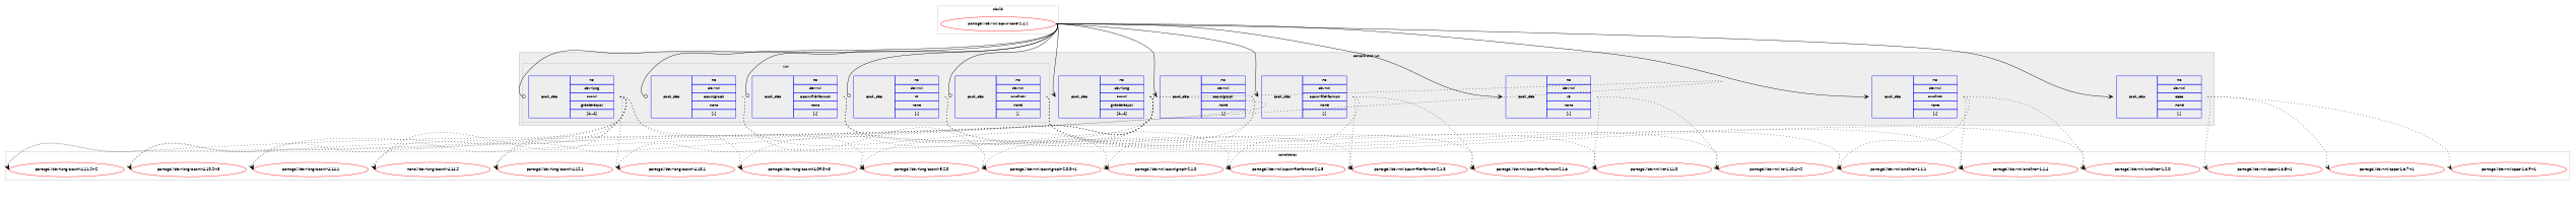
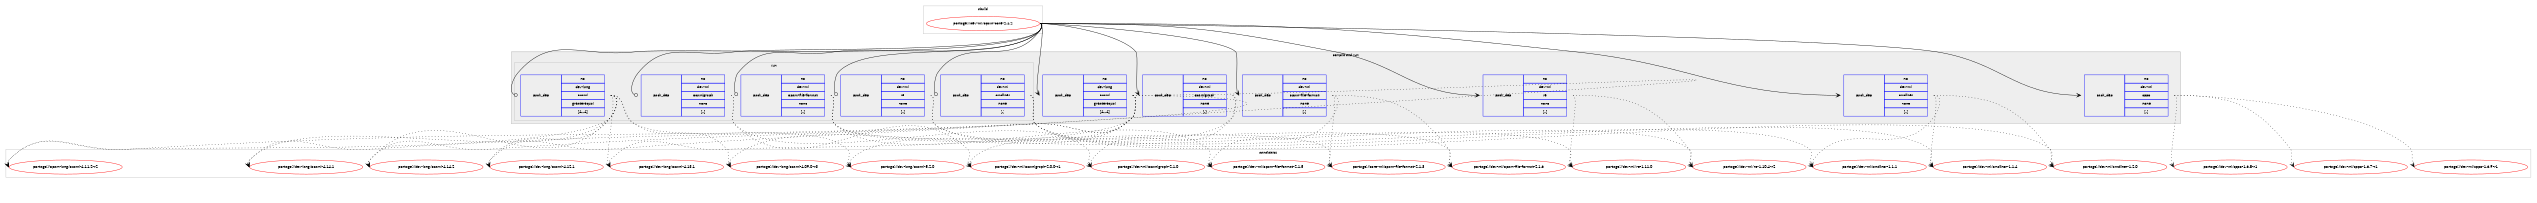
  digraph {
    compound=true
    concentrate=true
    fontname=Lato
    fontsize=10
    newrank=true
    rankdir=TB
    ranksep=1.5
    node [color=red fontname=Lato fontsize=10]
    edge [arrowhead=vee fontname=Lato headport=w style=dotted tailport=e weight=100]
    n1 [label="portage://dev-ml/opam-core-2.1.2" width=4]
    n2 [color=blue label=<<TABLE BORDER="0" CELLBORDER="1" CELLSPACING="0" CELLPADDING="4" WIDTH="220"><TR><TD ROWSPAN="6" CELLPADDING="30">pack_dep</TD></TR><TR><TD WIDTH="110">no</TD></TR><TR><TD>dev-lang</TD></TR><TR><TD>ocaml</TD></TR><TR><TD>greaterequal</TD></TR><TR><TD>[4,,,4]</TD></TR></TABLE>> shape=none]
    n3 [color=blue label=<<TABLE BORDER="0" CELLBORDER="1" CELLSPACING="0" CELLPADDING="4" WIDTH="220"><TR><TD ROWSPAN="6" CELLPADDING="30">pack_dep</TD></TR><TR><TD WIDTH="110">no</TD></TR><TR><TD>dev-ml</TD></TR><TR><TD>cmdliner</TD></TR><TR><TD>none</TD></TR><TR><TD>[,,]</TD></TR></TABLE>> shape=none]
    n4 [color=blue label=<<TABLE BORDER="0" CELLBORDER="1" CELLSPACING="0" CELLPADDING="4" WIDTH="220"><TR><TD ROWSPAN="6" CELLPADDING="30">pack_dep</TD></TR><TR><TD WIDTH="110">no</TD></TR><TR><TD>dev-ml</TD></TR><TR><TD>cppo</TD></TR><TR><TD>none</TD></TR><TR><TD>[,,]</TD></TR></TABLE>> shape=none]
    n5 [color=blue label=<<TABLE BORDER="0" CELLBORDER="1" CELLSPACING="0" CELLPADDING="4" WIDTH="220"><TR><TD ROWSPAN="6" CELLPADDING="30">pack_dep</TD></TR><TR><TD WIDTH="110">no</TD></TR><TR><TD>dev-ml</TD></TR><TR><TD>ocamlgraph</TD></TR><TR><TD>none</TD></TR><TR><TD>[,,]</TD></TR></TABLE>> shape=none]
    n6 [color=blue label=<<TABLE BORDER="0" CELLBORDER="1" CELLSPACING="0" CELLPADDING="4" WIDTH="220"><TR><TD ROWSPAN="6" CELLPADDING="30">pack_dep</TD></TR><TR><TD WIDTH="110">no</TD></TR><TR><TD>dev-ml</TD></TR><TR><TD>opam-file-format</TD></TR><TR><TD>none</TD></TR><TR><TD>[,,]</TD></TR></TABLE>> shape=none]
    n7 [color=blue label=<<TABLE BORDER="0" CELLBORDER="1" CELLSPACING="0" CELLPADDING="4" WIDTH="220"><TR><TD ROWSPAN="6" CELLPADDING="30">pack_dep</TD></TR><TR><TD WIDTH="110">no</TD></TR><TR><TD>dev-ml</TD></TR><TR><TD>re</TD></TR><TR><TD>none</TD></TR><TR><TD>[,,]</TD></TR></TABLE>> shape=none]
    n8 [color=blue label=<<TABLE BORDER="0" CELLBORDER="1" CELLSPACING="0" CELLPADDING="4" WIDTH="220"><TR><TD ROWSPAN="6" CELLPADDING="30">pack_dep</TD></TR><TR><TD WIDTH="110">no</TD></TR><TR><TD>dev-lang</TD></TR><TR><TD>ocaml</TD></TR><TR><TD>greaterequal</TD></TR><TR><TD>[4,,,4]</TD></TR></TABLE>> shape=none]
    n9 [color=blue label=<<TABLE BORDER="0" CELLBORDER="1" CELLSPACING="0" CELLPADDING="4" WIDTH="220"><TR><TD ROWSPAN="6" CELLPADDING="30">pack_dep</TD></TR><TR><TD WIDTH="110">no</TD></TR><TR><TD>dev-ml</TD></TR><TR><TD>cmdliner</TD></TR><TR><TD>none</TD></TR><TR><TD>[,,]</TD></TR></TABLE>> shape=none]
    n10 [color=blue label=<<TABLE BORDER="0" CELLBORDER="1" CELLSPACING="0" CELLPADDING="4" WIDTH="220"><TR><TD ROWSPAN="6" CELLPADDING="30">pack_dep</TD></TR><TR><TD WIDTH="110">no</TD></TR><TR><TD>dev-ml</TD></TR><TR><TD>ocamlgraph</TD></TR><TR><TD>none</TD></TR><TR><TD>[,,]</TD></TR></TABLE>> shape=none]
    n11 [color=blue label=<<TABLE BORDER="0" CELLBORDER="1" CELLSPACING="0" CELLPADDING="4" WIDTH="220"><TR><TD ROWSPAN="6" CELLPADDING="30">pack_dep</TD></TR><TR><TD WIDTH="110">no</TD></TR><TR><TD>dev-ml</TD></TR><TR><TD>opam-file-format</TD></TR><TR><TD>none</TD></TR><TR><TD>[,,]</TD></TR></TABLE>> shape=none]
    n12 [color=blue label=<<TABLE BORDER="0" CELLBORDER="1" CELLSPACING="0" CELLPADDING="4" WIDTH="220"><TR><TD ROWSPAN="6" CELLPADDING="30">pack_dep</TD></TR><TR><TD WIDTH="110">no</TD></TR><TR><TD>dev-ml</TD></TR><TR><TD>re</TD></TR><TR><TD>none</TD></TR><TR><TD>[,,]</TD></TR></TABLE>> shape=none]
    n13 [label="portage://dev-lang/ocaml-4.09.0-r3" width=4]
-   n14 [label="portage://dev-lang/ocaml-4.10.2-r3" width=4]
-   n15 [label="portage://dev-lang/ocaml-4.11.2-r2" width=4]
+   n15 [label="portage://opam-lang/ocaml-4.11.2-r2" width=4]
    n16 [label="portage://dev-lang/ocaml-4.12.1" width=4]
    n17 [label="portage://dev-lang/ocaml-4.13.1" width=4]
    n18 [label="portage://dev-lang/ocaml-4.14.1" width=4]
-   n19 [label="none://dev-lang/ocaml-4.14.2" width=4]
+   n19 [label="portage://dev-lang/ocaml-4.14.2" width=4]
    n20 [label="portage://dev-lang/ocaml-5.2.0" width=4]
    n21 [label="portage://dev-ml/cmdliner-1.1.4" width=4]
    n22 [label="portage://dev-ml/cmdliner-1.1.1" width=4]
    n23 [label="portage://dev-ml/cmdliner-1.2.0" width=4]
    n24 [label="portage://dev-ml/cppo-1.6.7-r1" width=4]
    n25 [label="portage://dev-ml/cppo-1.6.8-r1" width=4]
    n26 [label="portage://dev-ml/cppo-1.6.9-r1" width=4]
    n27 [label="portage://dev-ml/ocamlgraph-2.0.0-r1" width=4]
    n28 [label="portage://dev-ml/ocamlgraph-2.1.0" width=4]
-   n29 [label="portage://dev-ml/opam-file-format-2.1.3" width=4]
+   n29 [label="portage://core-ml/opam-file-format-2.1.3" width=4]
    n30 [label="portage://dev-ml/opam-file-format-2.1.5" width=4]
    n31 [label="portage://dev-ml/opam-file-format-2.1.6" width=4]
    n32 [label="portage://dev-ml/re-1.10.4-r2" width=4]
    n33 [label="portage://dev-ml/re-1.11.0" width=4]
    subgraph cluster_1 {
      color=gray
      label=<<i>ebuild</i>>
      rank=same
      n1
    }
    subgraph cluster_2 {
      color=gray
      label=<<i>dependencies</i>>
      subgraph cluster_3 {
        color=gray
        fillcolor="#eeeeee"
        label=<<i>compile</i>>
        style=filled
        subgraph sub_4 {
          color=gray
          fillcolor="#eeeeee"
          label=<<i>compile</i>>
          style=filled
          n2
        }
        subgraph sub_5 {
          color=gray
          fillcolor="#eeeeee"
          label=<<i>compile</i>>
          style=filled
          n3
        }
        subgraph sub_6 {
          color=gray
          fillcolor="#eeeeee"
          label=<<i>compile</i>>
          style=filled
          n4
        }
        subgraph sub_7 {
          color=gray
          fillcolor="#eeeeee"
          label=<<i>compile</i>>
          style=filled
          n5
        }
        subgraph sub_8 {
          color=gray
          fillcolor="#eeeeee"
          label=<<i>compile</i>>
          style=filled
          n6
        }
        subgraph sub_9 {
          color=gray
          fillcolor="#eeeeee"
          label=<<i>compile</i>>
          style=filled
          n7
        }
      }
      subgraph cluster_10 {
        color=gray
        fillcolor="#eeeeee"
        label=<<i>compile and run</i>>
        style=filled
      }
      subgraph cluster_11 {
        color=gray
        fillcolor="#eeeeee"
        label=<<i>run</i>>
        style=filled
        subgraph sub_12 {
          color=gray
          fillcolor="#eeeeee"
          label=<<i>run</i>>
          style=filled
          n8
        }
        subgraph sub_13 {
          color=gray
          fillcolor="#eeeeee"
          label=<<i>run</i>>
          style=filled
          n9
        }
        subgraph sub_14 {
          color=gray
          fillcolor="#eeeeee"
          label=<<i>run</i>>
          style=filled
          n10
        }
        subgraph sub_15 {
          color=gray
          fillcolor="#eeeeee"
          label=<<i>run</i>>
          style=filled
          n11
        }
        subgraph sub_16 {
          color=gray
          fillcolor="#eeeeee"
          label=<<i>run</i>>
          style=filled
          n12
        }
      }
    }
    subgraph cluster_17 {
      color=gray
      label=<<i>candidates</i>>
      rank=same
      subgraph sub_18 {
        color=black
        label=<<i>candidates</i>>
        nodesep=1
        rank=same
        n13
-       n14
        n15
        n16
        n17
        n18
        n19
        n20
      }
      subgraph sub_19 {
        color=black
        label=<<i>candidates</i>>
        nodesep=1
        rank=same
        n21
        n22
        n23
      }
      subgraph sub_20 {
        color=black
        label=<<i>candidates</i>>
        nodesep=1
        rank=same
        n24
        n25
        n26
      }
      subgraph sub_21 {
        color=black
        label=<<i>candidates</i>>
        nodesep=1
        rank=same
        n27
        n28
      }
      subgraph sub_22 {
        color=black
        label=<<i>candidates</i>>
        nodesep=1
        rank=same
        n29
        n30
        n31
      }
      subgraph sub_23 {
        color=black
        label=<<i>candidates</i>>
        nodesep=1
        rank=same
        n32
        n33
      }
      subgraph sub_24 {
        color=black
        label=<<i>candidates</i>>
        nodesep=1
        rank=same
        n13
-       n14
        n15
        n16
        n17
        n18
        n19
        n20
      }
      subgraph sub_25 {
        color=black
        label=<<i>candidates</i>>
        nodesep=1
        rank=same
        n21
        n22
        n23
      }
      subgraph sub_26 {
        color=black
        label=<<i>candidates</i>>
        nodesep=1
        rank=same
        n27
        n28
      }
      subgraph sub_27 {
        color=black
        label=<<i>candidates</i>>
        nodesep=1
        rank=same
        n29
        n30
        n31
      }
      subgraph sub_28 {
        color=black
        label=<<i>candidates</i>>
        nodesep=1
        rank=same
        n32
        n33
      }
    }
    n1 -> n2 [style=solid weight=20]
    n1 -> n3 [style=solid weight=20]
    n1 -> n4 [style=solid weight=20]
    n1 -> n5 [style=solid weight=20]
    n1 -> n6 [style=solid weight=20]
    n1 -> n7 [style=solid weight=20]
    n1 -> n8 [arrowhead=odot style=solid weight=20]
    n1 -> n9 [arrowhead=odot style=solid weight=20]
    n1 -> n10 [arrowhead=odot style=solid weight=20]
    n1 -> n11 [arrowhead=odot style=solid weight=20]
    n1 -> n12 [arrowhead=odot style=solid weight=20]
    n2 -> n13
-   n2 -> n14
    n2 -> n15
    n2 -> n16
    n2 -> n17
    n2 -> n18
    n2 -> n19
    n2 -> n20
    n3 -> n21
    n3 -> n22
    n3 -> n23
    n4 -> n24
    n4 -> n25
    n4 -> n26
    n5 -> n27
    n5 -> n28
    n6 -> n29
    n6 -> n30
    n6 -> n31
    n7 -> n32
    n7 -> n33
    n8 -> n13
-   n8 -> n14
    n8 -> n15
    n8 -> n16
    n8 -> n17
    n8 -> n18
    n8 -> n19
    n8 -> n20
    n9 -> n21
    n9 -> n22
    n9 -> n23
    n10 -> n27
    n10 -> n28
    n11 -> n29
    n11 -> n30
    n11 -> n31
    n12 -> n32
    n12 -> n33
  }
